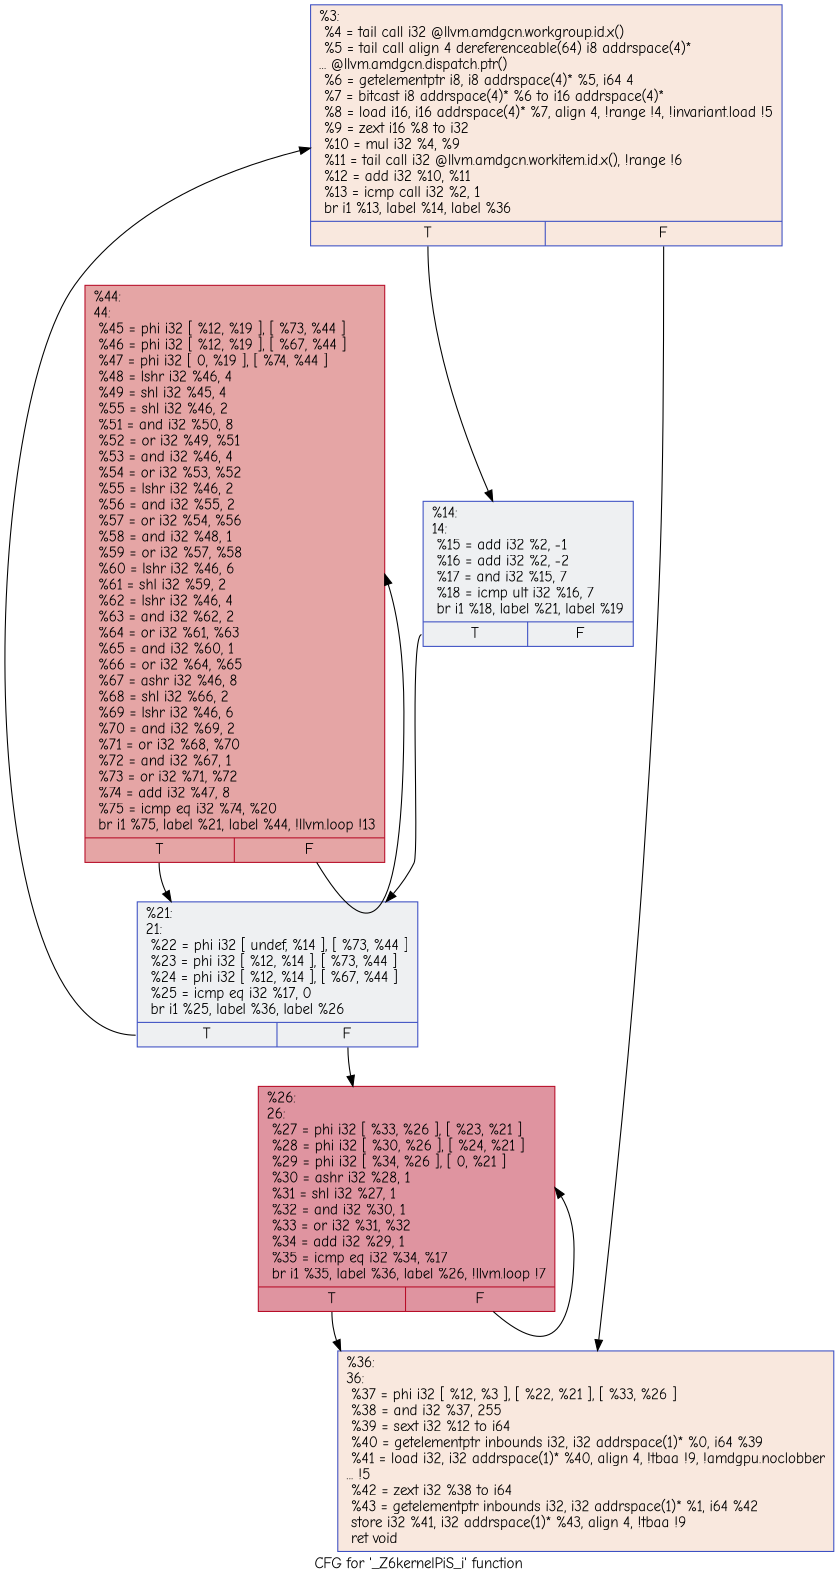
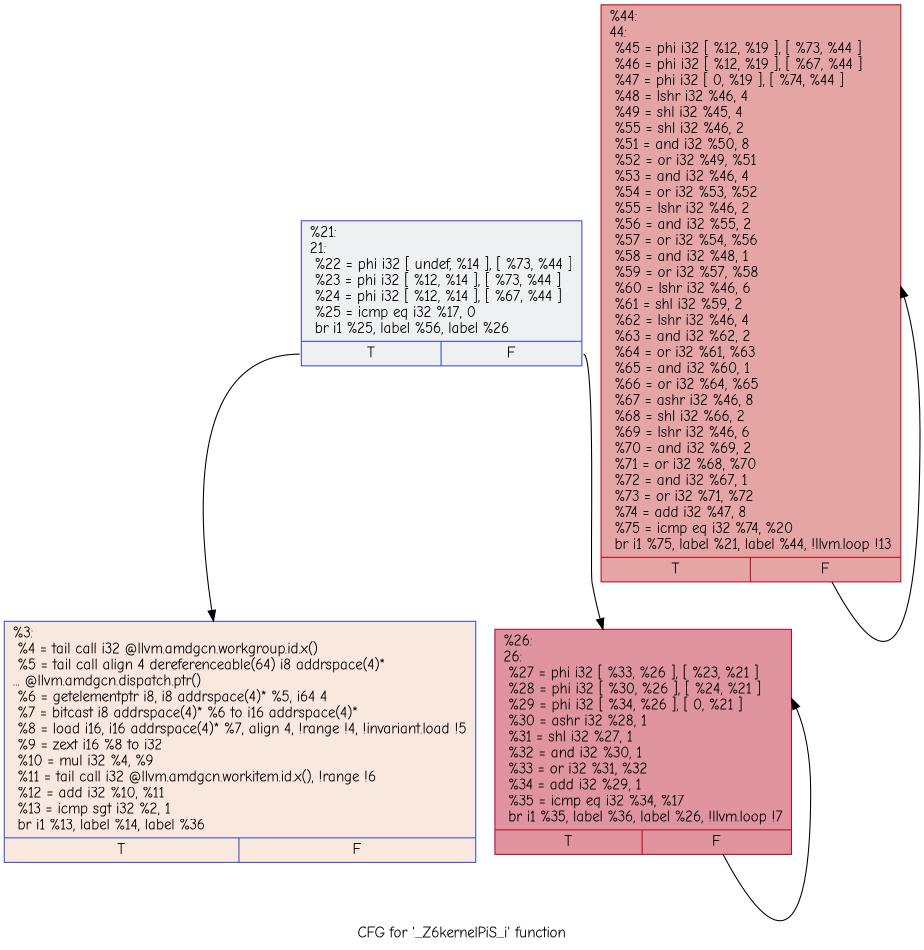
  digraph {
    fontname="Comic Neue"
    label="CFG for '_Z6kernelPiS_i' function"
    node [color="#3d50c3ff" fillcolor="#f2cab570" fontname="Comic Neue" shape=record style=filled]
    edge [fontname="Comic Neue" tailport=s0]
-   n1 [label="{%3:\l  %4 = tail call i32 @llvm.amdgcn.workgroup.id.x()\l  %5 = tail call align 4 dereferenceable(64) i8 addrspace(4)*\l... @llvm.amdgcn.dispatch.ptr()\l  %6 = getelementptr i8, i8 addrspace(4)* %5, i64 4\l  %7 = bitcast i8 addrspace(4)* %6 to i16 addrspace(4)*\l  %8 = load i16, i16 addrspace(4)* %7, align 4, !range !4, !invariant.load !5\l  %9 = zext i16 %8 to i32\l  %10 = mul i32 %4, %9\l  %11 = tail call i32 @llvm.amdgcn.workitem.id.x(), !range !6\l  %12 = add i32 %10, %11\l  %13 = icmp call i32 %2, 1\l  br i1 %13, label %14, label %36\l|{<s0>T|<s1>F}}"]
-   n2 [fillcolor="#d9dce170" label="{%14:\l14:                                               \l  %15 = add i32 %2, -1\l  %16 = add i32 %2, -2\l  %17 = and i32 %15, 7\l  %18 = icmp ult i32 %16, 7\l  br i1 %18, label %21, label %19\l|{<s0>T|<s1>F}}"]
-   n3 [label="{%36:\l36:                                               \l  %37 = phi i32 [ %12, %3 ], [ %22, %21 ], [ %33, %26 ]\l  %38 = and i32 %37, 255\l  %39 = sext i32 %12 to i64\l  %40 = getelementptr inbounds i32, i32 addrspace(1)* %0, i64 %39\l  %41 = load i32, i32 addrspace(1)* %40, align 4, !tbaa !9, !amdgpu.noclobber\l... !5\l  %42 = zext i32 %38 to i64\l  %43 = getelementptr inbounds i32, i32 addrspace(1)* %1, i64 %42\l  store i32 %41, i32 addrspace(1)* %43, align 4, !tbaa !9\l  ret void\l}"]
-   n4 [fillcolor="#d9dce170" label="{%21:\l21:                                               \l  %22 = phi i32 [ undef, %14 ], [ %73, %44 ]\l  %23 = phi i32 [ %12, %14 ], [ %73, %44 ]\l  %24 = phi i32 [ %12, %14 ], [ %67, %44 ]\l  %25 = icmp eq i32 %17, 0\l  br i1 %25, label %36, label %26\l|{<s0>T|<s1>F}}"]
+   n1 [label="{%3:\l  %4 = tail call i32 @llvm.amdgcn.workgroup.id.x()\l  %5 = tail call align 4 dereferenceable(64) i8 addrspace(4)*\l... @llvm.amdgcn.dispatch.ptr()\l  %6 = getelementptr i8, i8 addrspace(4)* %5, i64 4\l  %7 = bitcast i8 addrspace(4)* %6 to i16 addrspace(4)*\l  %8 = load i16, i16 addrspace(4)* %7, align 4, !range !4, !invariant.load !5\l  %9 = zext i16 %8 to i32\l  %10 = mul i32 %4, %9\l  %11 = tail call i32 @llvm.amdgcn.workitem.id.x(), !range !6\l  %12 = add i32 %10, %11\l  %13 = icmp sgt i32 %2, 1\l  br i1 %13, label %14, label %36\l|{<s0>T|<s1>F}}"]
+   n4 [fillcolor="#d9dce170" label="{%21:\l21:                                               \l  %22 = phi i32 [ undef, %14 ], [ %73, %44 ]\l  %23 = phi i32 [ %12, %14 ], [ %73, %44 ]\l  %24 = phi i32 [ %12, %14 ], [ %67, %44 ]\l  %25 = icmp eq i32 %17, 0\l  br i1 %25, label %56, label %26\l|{<s0>T|<s1>F}}"]
    n5 [color="#b70d28ff" fillcolor="#b70d2870" label="{%26:\l26:                                               \l  %27 = phi i32 [ %33, %26 ], [ %23, %21 ]\l  %28 = phi i32 [ %30, %26 ], [ %24, %21 ]\l  %29 = phi i32 [ %34, %26 ], [ 0, %21 ]\l  %30 = ashr i32 %28, 1\l  %31 = shl i32 %27, 1\l  %32 = and i32 %30, 1\l  %33 = or i32 %31, %32\l  %34 = add i32 %29, 1\l  %35 = icmp eq i32 %34, %17\l  br i1 %35, label %36, label %26, !llvm.loop !7\l|{<s0>T|<s1>F}}"]
    n6 [color="#b70d28ff" fillcolor="#c5333470" label="{%44:\l44:                                               \l  %45 = phi i32 [ %12, %19 ], [ %73, %44 ]\l  %46 = phi i32 [ %12, %19 ], [ %67, %44 ]\l  %47 = phi i32 [ 0, %19 ], [ %74, %44 ]\l  %48 = lshr i32 %46, 4\l  %49 = shl i32 %45, 4\l  %55 = shl i32 %46, 2\l  %51 = and i32 %50, 8\l  %52 = or i32 %49, %51\l  %53 = and i32 %46, 4\l  %54 = or i32 %53, %52\l  %55 = lshr i32 %46, 2\l  %56 = and i32 %55, 2\l  %57 = or i32 %54, %56\l  %58 = and i32 %48, 1\l  %59 = or i32 %57, %58\l  %60 = lshr i32 %46, 6\l  %61 = shl i32 %59, 2\l  %62 = lshr i32 %46, 4\l  %63 = and i32 %62, 2\l  %64 = or i32 %61, %63\l  %65 = and i32 %60, 1\l  %66 = or i32 %64, %65\l  %67 = ashr i32 %46, 8\l  %68 = shl i32 %66, 2\l  %69 = lshr i32 %46, 6\l  %70 = and i32 %69, 2\l  %71 = or i32 %68, %70\l  %72 = and i32 %67, 1\l  %73 = or i32 %71, %72\l  %74 = add i32 %47, 8\l  %75 = icmp eq i32 %74, %20\l  br i1 %75, label %21, label %44, !llvm.loop !13\l|{<s0>T|<s1>F}}"]
-   n1 -> n2
-   n1 -> n3 [tailport=s1]
-   n2 -> n4
    n4 -> n1
    n4 -> n5 [tailport=s1]
-   n5 -> n3
    n5 -> n5 [tailport=s1]
-   n6 -> n4
    n6 -> n6 [tailport=s1]
  }
